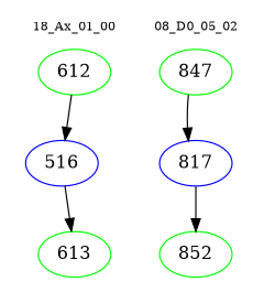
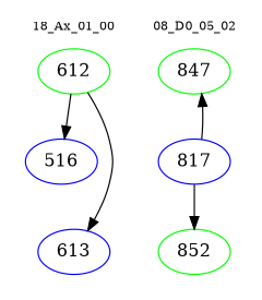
  digraph {
    node [color=green]
    edge [color=black]
    n1 [label=612]
    n2 [color=blue label=516]
-   n3 [label=613]
+   n3 [color=blue label=613]
    n4 [label=847]
    n5 [color=blue label=817]
    n6 [label=852]
    subgraph cluster_1 {
      color=white
      fontsize=10
      label="18_Ax_01_00"
      n1
      n2
      n3
    }
    subgraph cluster_2 {
      color=white
      fontsize=10
      label="08_D0_05_02"
      n4
      n5
      n6
    }
    n1 -> n2
-   n2 -> n3
-   n4 -> n5
+   n1 -> n3
+   n5 -> n4
    n5 -> n6
  }
